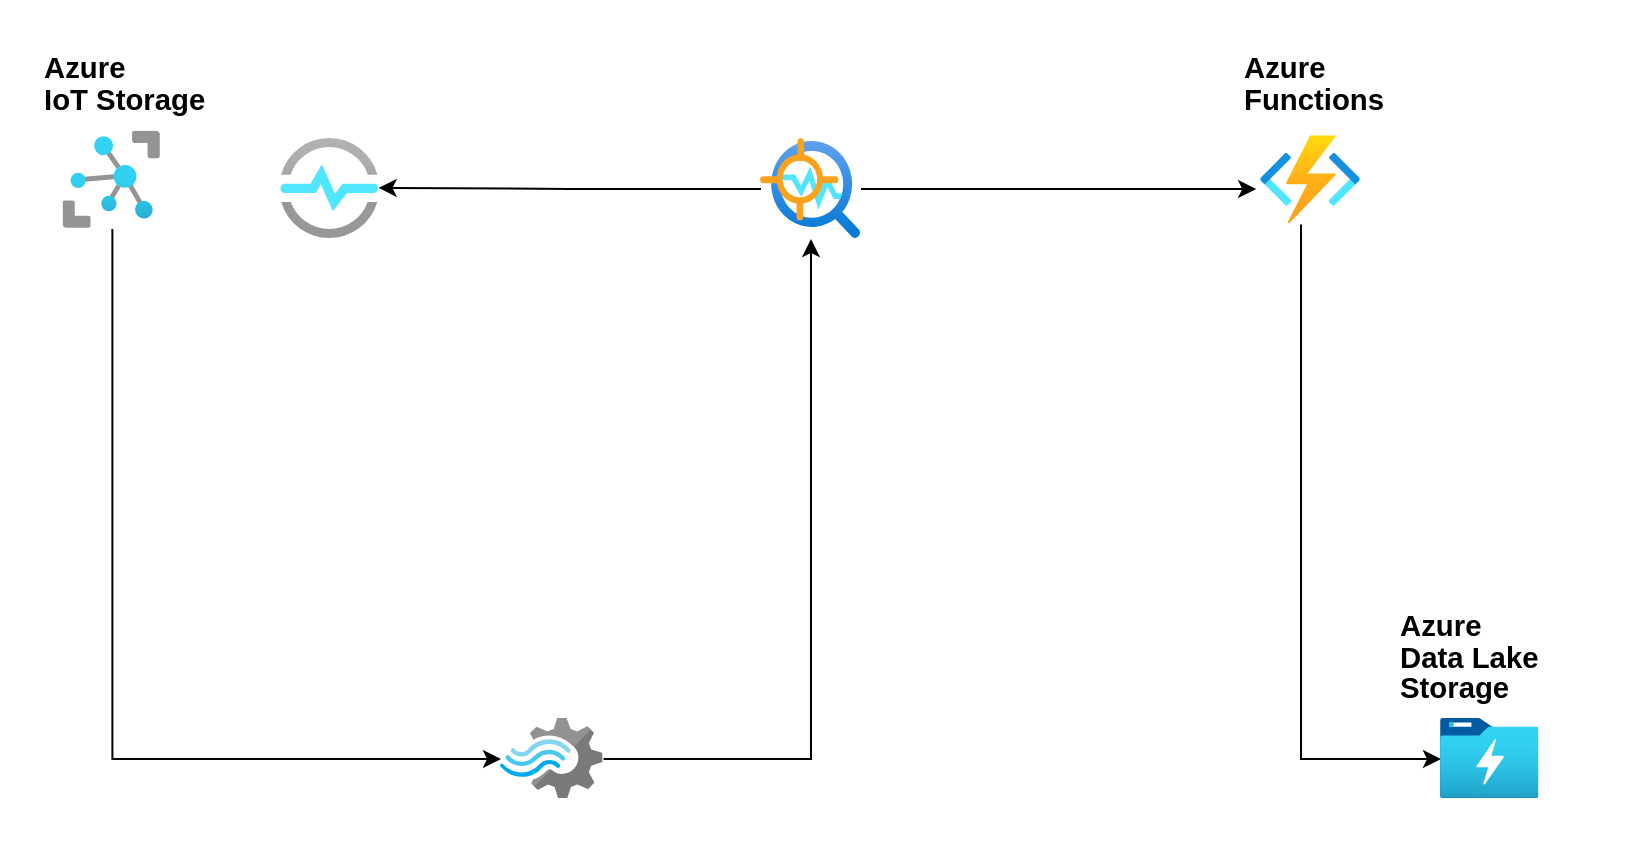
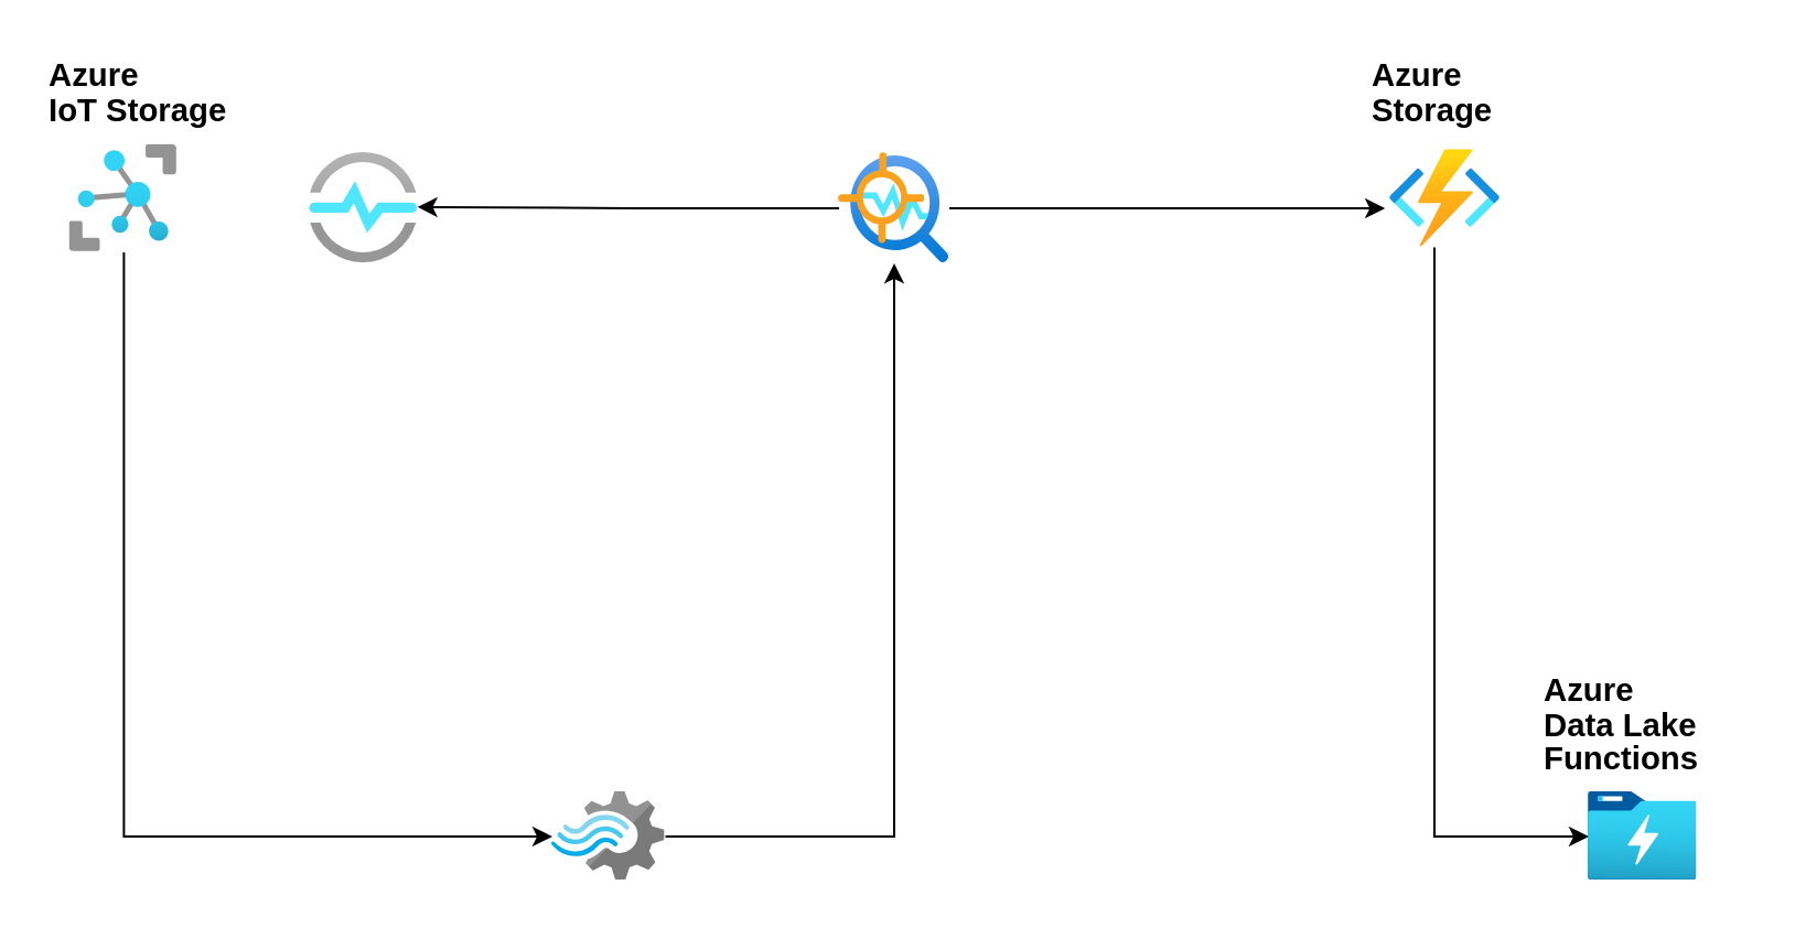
  <mxCell id="0" />
  <mxCell id="1" parent="0" />
  <mxCell id="2" style="edgeStyle=orthogonalEdgeStyle;rounded=0;orthogonalLoop=1;jettySize=auto;html=1;" edge="1" parent="1" source="3" target="6"><mxGeometry relative="1" as="geometry"><Array as="points"><mxPoint x="56" y="379" /></Array></mxGeometry></mxCell>
  <mxCell id="3" value="" style="image;aspect=fixed;html=1;points=[];align=center;fontSize=12;image=img/lib/azure2/iot/IoT_Hub.svg;labelBackgroundColor=none;noLabel=0;" vertex="1" parent="1"><mxGeometry x="31.28" y="65.28" width="48.72" height="48.72" as="geometry" /></mxCell>
  <mxCell id="4" value="" style="image;aspect=fixed;html=1;points=[];align=center;fontSize=12;image=img/lib/azure2/iot/Time_Series_Insights_Environments.svg;labelBackgroundColor=none;" vertex="1" parent="1"><mxGeometry x="140" y="69" width="49.26" height="50" as="geometry" /></mxCell>
  <mxCell id="5" style="edgeStyle=orthogonalEdgeStyle;rounded=0;orthogonalLoop=1;jettySize=auto;html=1;" edge="1" parent="1" source="6" target="7"><mxGeometry relative="1" as="geometry" /></mxCell>
  <mxCell id="6" value="" style="image;sketch=0;aspect=fixed;html=1;points=[];align=center;fontSize=12;image=img/lib/mscae/Stream_Analytics.svg;labelBackgroundColor=none;" vertex="1" parent="1"><mxGeometry x="250" y="359" width="51.28" height="40" as="geometry" /></mxCell>
  <mxCell id="7" value="" style="image;aspect=fixed;html=1;points=[];align=center;fontSize=12;image=img/lib/azure2/ai_machine_learning/Anomaly_Detector.svg;labelBackgroundColor=none;" vertex="1" parent="1"><mxGeometry x="380" y="69" width="50" height="50" as="geometry" /></mxCell>
  <mxCell id="8" style="edgeStyle=orthogonalEdgeStyle;rounded=0;orthogonalLoop=1;jettySize=auto;html=1;" edge="1" parent="1" source="9" target="10"><mxGeometry relative="1" as="geometry"><Array as="points"><mxPoint x="650" y="379" /></Array></mxGeometry></mxCell>
  <mxCell id="9" value="" style="image;aspect=fixed;html=1;points=[];align=center;fontSize=12;image=img/lib/azure2/compute/Function_Apps.svg;labelBackgroundColor=none;" vertex="1" parent="1"><mxGeometry x="630" y="67.58" width="50" height="44.11" as="geometry" /></mxCell>
  <mxCell id="10" value="" style="image;aspect=fixed;html=1;points=[];align=center;fontSize=12;image=img/lib/azure2/storage/Data_Lake_Storage_Gen1.svg;labelBackgroundColor=none;" vertex="1" parent="1"><mxGeometry x="720" y="359" width="49.23" height="40" as="geometry" /></mxCell>
  <mxCell id="11" style="edgeStyle=orthogonalEdgeStyle;rounded=0;orthogonalLoop=1;jettySize=auto;html=1;entryX=0.991;entryY=0.488;entryDx=0;entryDy=0;entryPerimeter=0;" edge="1" parent="1" source="7" target="4"><mxGeometry relative="1" as="geometry" /></mxCell>
- <mxCell id="12" value="&lt;b&gt;&lt;span style=&quot;font-size:11.0pt;line-height:107%;&#10;font-family:&amp;quot;Calibri&amp;quot;,sans-serif;mso-ascii-theme-font:minor-latin;mso-fareast-font-family:&#10;Calibri;mso-fareast-theme-font:minor-latin;mso-hansi-theme-font:minor-latin;&#10;mso-bidi-font-family:&amp;quot;Times New Roman&amp;quot;;mso-bidi-theme-font:minor-bidi;&#10;mso-ansi-language:PL;mso-fareast-language:EN-US;mso-bidi-language:AR-SA&quot;&gt;Azure&#10;Functions&lt;/span&gt;&lt;/b&gt;" style="text;whiteSpace=wrap;html=1;" vertex="1" parent="1"><mxGeometry x="620" y="20.28" width="100" height="60" as="geometry" /></mxCell>
- <mxCell id="13" value="&lt;b&gt;&lt;span style=&quot;font-size:11.0pt;line-height:107%;&#10;font-family:&amp;quot;Calibri&amp;quot;,sans-serif;mso-ascii-theme-font:minor-latin;mso-fareast-font-family:&#10;Calibri;mso-fareast-theme-font:minor-latin;mso-hansi-theme-font:minor-latin;&#10;mso-bidi-font-family:&amp;quot;Times New Roman&amp;quot;;mso-bidi-theme-font:minor-bidi;&#10;mso-ansi-language:PL;mso-fareast-language:EN-US;mso-bidi-language:AR-SA&quot;&gt;Azure&#10;Data Lake Storage&lt;/span&gt;&lt;/b&gt;" style="text;whiteSpace=wrap;html=1;" vertex="1" parent="1"><mxGeometry x="698.12" y="299" width="93" height="60" as="geometry" /></mxCell>
+ <mxCell id="12" value="&lt;b&gt;&lt;span style=&quot;font-size:11.0pt;line-height:107%;&#10;font-family:&amp;quot;Calibri&amp;quot;,sans-serif;mso-ascii-theme-font:minor-latin;mso-fareast-font-family:&#10;Calibri;mso-fareast-theme-font:minor-latin;mso-hansi-theme-font:minor-latin;&#10;mso-bidi-font-family:&amp;quot;Times New Roman&amp;quot;;mso-bidi-theme-font:minor-bidi;&#10;mso-ansi-language:PL;mso-fareast-language:EN-US;mso-bidi-language:AR-SA&quot;&gt;Azure&#10;Storage&lt;/span&gt;&lt;/b&gt;" style="text;whiteSpace=wrap;html=1;" vertex="1" parent="1"><mxGeometry x="620" y="20.28" width="100" height="60" as="geometry" /></mxCell>
+ <mxCell id="13" value="&lt;b&gt;&lt;span style=&quot;font-size:11.0pt;line-height:107%;&#10;font-family:&amp;quot;Calibri&amp;quot;,sans-serif;mso-ascii-theme-font:minor-latin;mso-fareast-font-family:&#10;Calibri;mso-fareast-theme-font:minor-latin;mso-hansi-theme-font:minor-latin;&#10;mso-bidi-font-family:&amp;quot;Times New Roman&amp;quot;;mso-bidi-theme-font:minor-bidi;&#10;mso-ansi-language:PL;mso-fareast-language:EN-US;mso-bidi-language:AR-SA&quot;&gt;Azure&#10;Data Lake Functions&lt;/span&gt;&lt;/b&gt;" style="text;whiteSpace=wrap;html=1;" vertex="1" parent="1"><mxGeometry x="698.12" y="299" width="93" height="60" as="geometry" /></mxCell>
  <mxCell id="14" value="&lt;b&gt;&lt;span style=&quot;font-size:11.0pt;line-height:107%;&#10;font-family:&amp;quot;Calibri&amp;quot;,sans-serif;mso-ascii-theme-font:minor-latin;mso-fareast-font-family:&#10;Calibri;mso-fareast-theme-font:minor-latin;mso-hansi-theme-font:minor-latin;&#10;mso-bidi-font-family:&amp;quot;Times New Roman&amp;quot;;mso-bidi-theme-font:minor-bidi;&#10;mso-ansi-language:PL;mso-fareast-language:EN-US;mso-bidi-language:AR-SA&quot;&gt;Azure&#10;IoT Storage&lt;/span&gt;&lt;/b&gt;" style="text;whiteSpace=wrap;html=1;" vertex="1" parent="1"><mxGeometry x="20" y="20.28" width="90" height="60" as="geometry" /></mxCell>
  <mxCell id="15" style="edgeStyle=orthogonalEdgeStyle;rounded=0;orthogonalLoop=1;jettySize=auto;html=1;entryX=-0.048;entryY=0.599;entryDx=0;entryDy=0;entryPerimeter=0;" edge="1" parent="1" source="7" target="9"><mxGeometry relative="1" as="geometry" /></mxCell>
